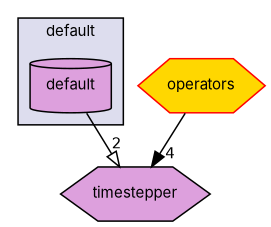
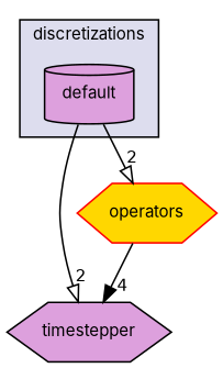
  digraph {
    compound=true
    fontname=Inter
    node [fillcolor=plum fontname=Inter fontsize=10 shape=hexagon style=filled]
    edge [arrowhead=onormal fontname=Inter headlabel=2 labeldistance=1.5 labelfontname=Helvetica labelfontsize=10]
    n1 [label=default pencolor=black shape=cylinder]
    n2 [label=timestepper]
    n3 [color=red fillcolor=gold label=operators]
    subgraph cluster_1 {
      bgcolor="#ddddee"
      fontsize=10
-     label=default
+     label=discretizations
      pencolor=black
      n1
    }
    n1 -> n2
+   n1 -> n3
    n3 -> n2 [arrowhead=normal headlabel=4]
  }
